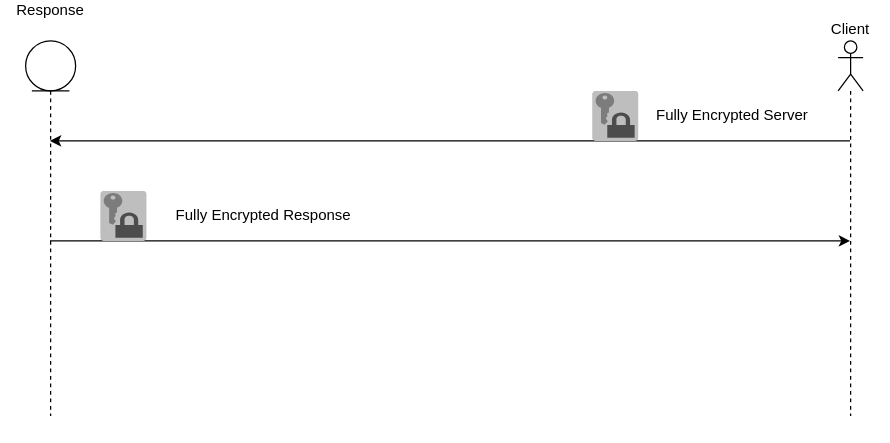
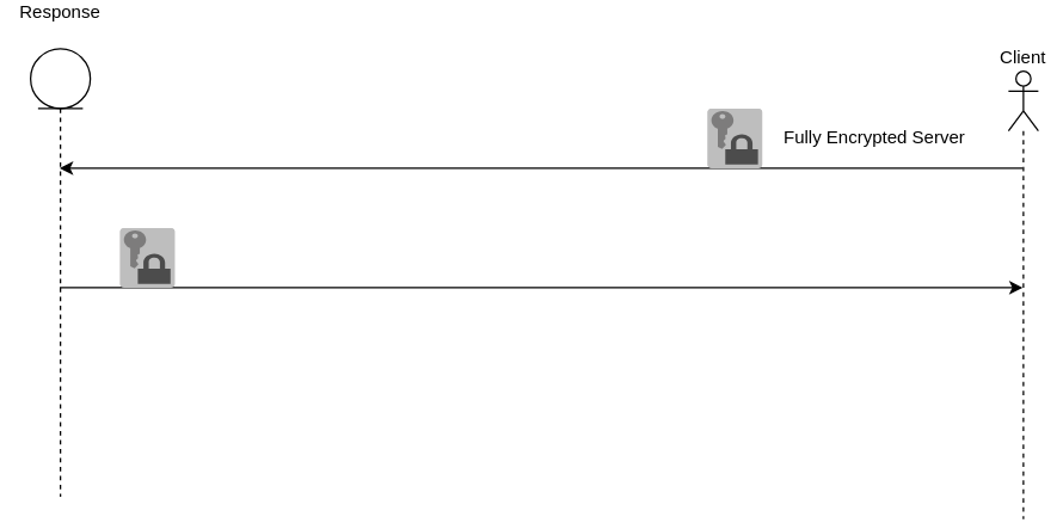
  <mxCell id="0" />
  <mxCell id="1" parent="0" />
  <mxCell id="2" style="edgeStyle=orthogonalEdgeStyle;rounded=0;orthogonalLoop=1;jettySize=auto;html=1;" edge="1" parent="1" source="3" target="5"><mxGeometry relative="1" as="geometry"><Array as="points"><mxPoint x="350" y="100" /><mxPoint x="350" y="100" /></Array></mxGeometry></mxCell>
- <mxCell id="3" value="&lt;div&gt;Client&lt;/div&gt;" style="shape=umlLifeline;participant=umlActor;perimeter=lifelinePerimeter;whiteSpace=wrap;html=1;container=1;collapsible=0;recursiveResize=0;verticalAlign=bottom;spacingTop=36;outlineConnect=0;labelPosition=center;verticalLabelPosition=top;align=center;" vertex="1" parent="1"><mxGeometry x="670" y="20" width="20" height="300" as="geometry" /></mxCell>
+ <mxCell id="3" value="&lt;div&gt;Client&lt;/div&gt;" style="shape=umlLifeline;participant=umlActor;perimeter=lifelinePerimeter;whiteSpace=wrap;html=1;container=1;collapsible=0;recursiveResize=0;verticalAlign=bottom;spacingTop=36;outlineConnect=0;labelPosition=center;verticalLabelPosition=top;align=center;" vertex="1" parent="1"><mxGeometry x="675" y="35" width="20" height="300" as="geometry" /></mxCell>
  <mxCell id="4" style="edgeStyle=orthogonalEdgeStyle;rounded=0;orthogonalLoop=1;jettySize=auto;html=1;" edge="1" parent="1" source="5" target="3"><mxGeometry relative="1" as="geometry"><Array as="points"><mxPoint x="120" y="180" /><mxPoint x="120" y="180" /></Array></mxGeometry></mxCell>
  <mxCell id="5" value="&lt;div&gt;Response&lt;/div&gt;&lt;div&gt;&lt;br&gt;&lt;/div&gt;" style="shape=umlLifeline;participant=umlEntity;perimeter=lifelinePerimeter;whiteSpace=wrap;html=1;container=1;collapsible=0;recursiveResize=0;verticalAlign=bottom;spacingTop=36;outlineConnect=0;labelPosition=center;verticalLabelPosition=top;align=center;" vertex="1" parent="1"><mxGeometry x="20" y="20" width="40" height="300" as="geometry" /></mxCell>
  <mxCell id="6" value="Fully Encrypted Server" style="text;html=1;align=center;verticalAlign=middle;resizable=0;points=[];autosize=1;strokeColor=none;fillColor=none;" vertex="1" parent="1"><mxGeometry x="510" y="70" width="150" height="20" as="geometry" /></mxCell>
- <mxCell id="7" value="Fully Encrypted Response" style="text;html=1;align=center;verticalAlign=middle;resizable=0;points=[];autosize=1;strokeColor=none;fillColor=none;" vertex="1" parent="1"><mxGeometry x="130" y="150" width="160" height="20" as="geometry" /></mxCell>
  <mxCell id="8" value="" style="outlineConnect=0;dashed=0;verticalLabelPosition=bottom;verticalAlign=top;align=center;html=1;shape=mxgraph.aws3.data_encryption_key;fillColor=#7D7C7C;gradientColor=none;" vertex="1" parent="1"><mxGeometry x="473.5" y="60" width="36.5" height="40" as="geometry" /></mxCell>
  <mxCell id="9" value="" style="outlineConnect=0;dashed=0;verticalLabelPosition=bottom;verticalAlign=top;align=center;html=1;shape=mxgraph.aws3.data_encryption_key;fillColor=#7D7C7C;gradientColor=none;" vertex="1" parent="1"><mxGeometry x="80" y="140" width="36.5" height="40" as="geometry" /></mxCell>
